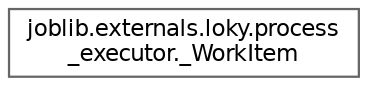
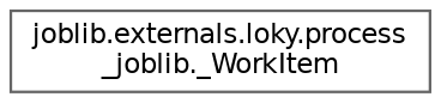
  digraph {
    rankdir=LR
-   n1 [color=grey40 fillcolor=white fontname=Helvetica fontsize=10 height=0.2 label="joblib.externals.loky.process\l_executor._WorkItem" shape=box style=filled width=0.4]
+   n1 [color=grey40 fillcolor=white fontname=Helvetica fontsize=10 height=0.2 label="joblib.externals.loky.process\l_joblib._WorkItem" shape=box style=filled width=0.4]
  }
